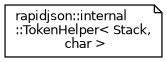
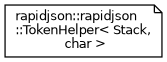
  digraph {
    rankdir=LR
-   n1 [color=black fillcolor=white fontname=Helvetica fontsize=10 height=0.2 label="rapidjson::internal\l::TokenHelper\< Stack,\l char \>" shape=note style=filled width=0.4]
+   n1 [color=black fillcolor=white fontname=Helvetica fontsize=10 height=0.2 label="rapidjson::rapidjson\l::TokenHelper\< Stack,\l char \>" shape=note style=filled width=0.4]
  }
